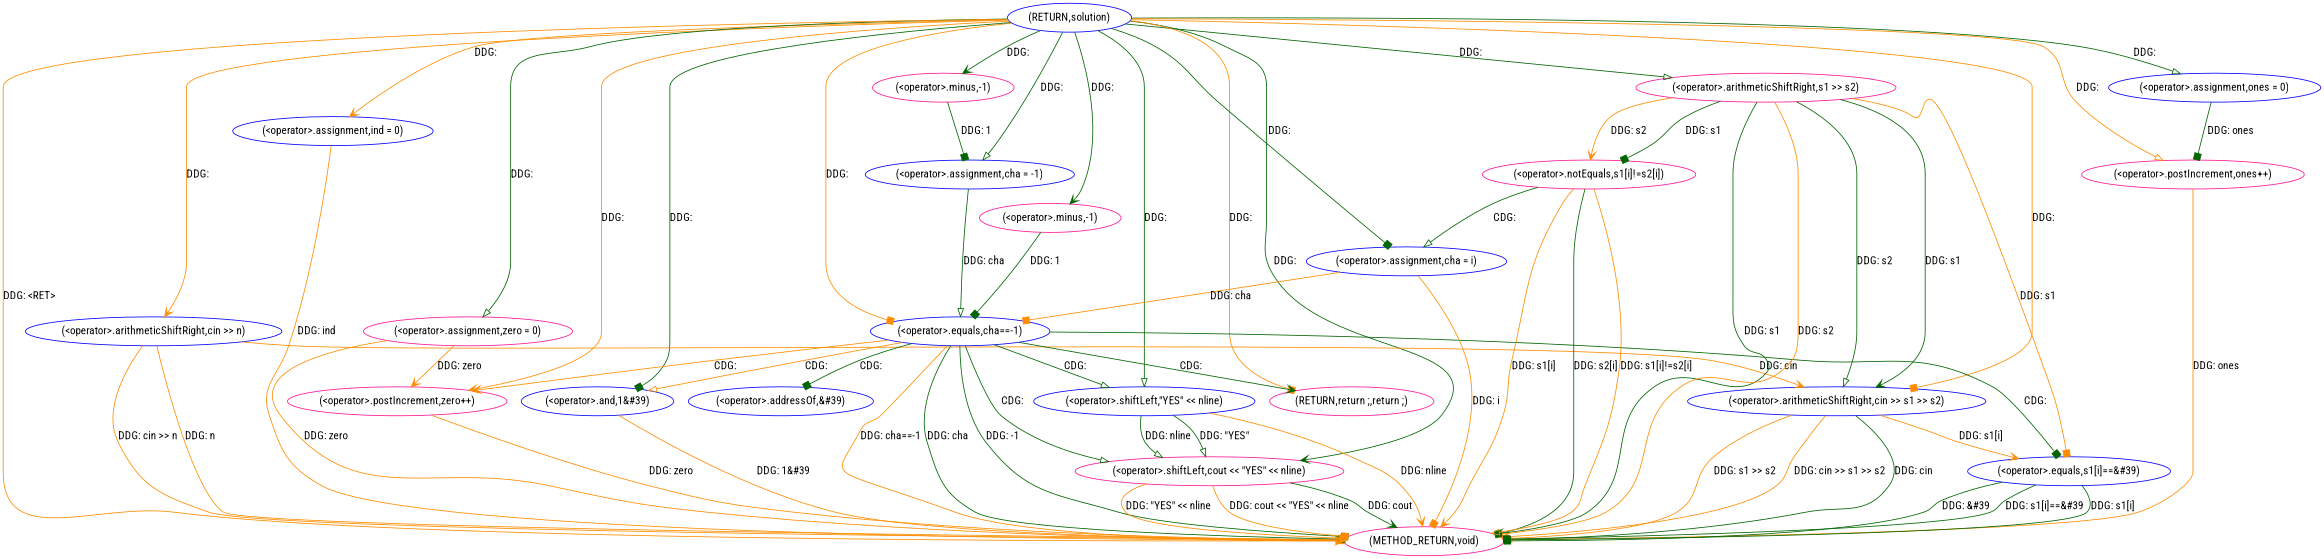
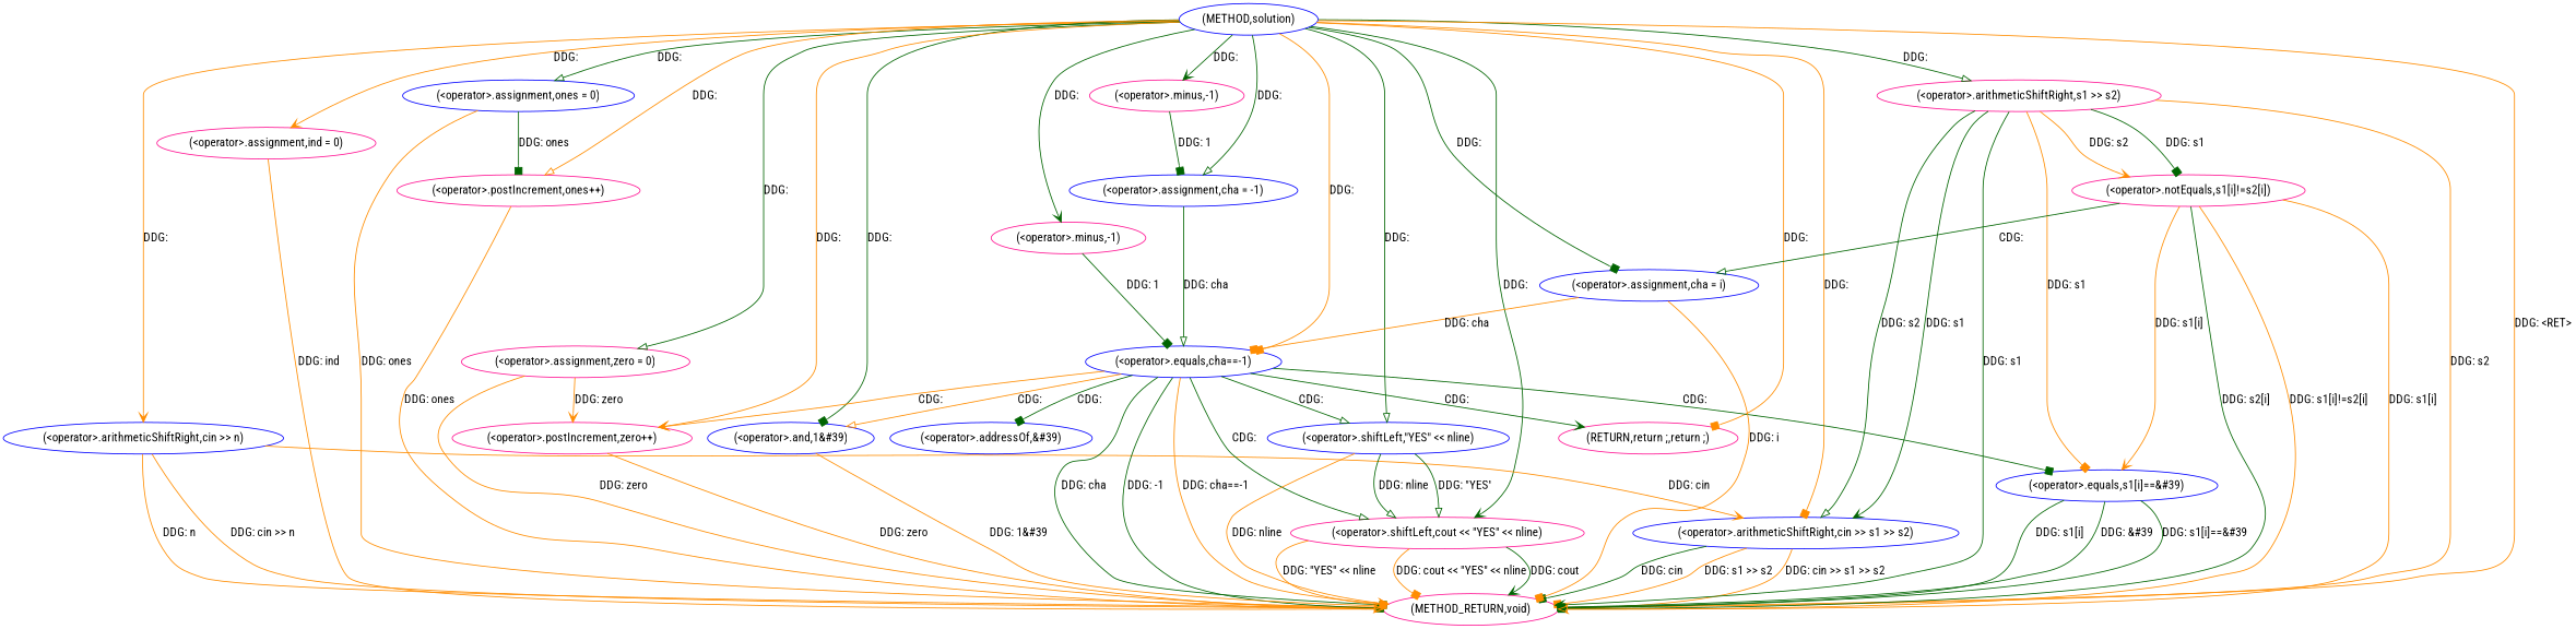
  digraph {
    fontname="Roboto Condensed"
    node [color=blue fontname="Roboto Condensed"]
    edge [arrowhead=box color=darkorange fontname="Roboto Condensed"]
-   n1 [label="(RETURN,solution)"]
+   n1 [label="(METHOD,solution)"]
    n2 [label="(<operator>.arithmeticShiftRight,cin >> n)"]
    n3 [label="(<operator>.arithmeticShiftRight,cin >> s1 >> s2)"]
    n4 [label="(<operator>.assignment,cha = -1)"]
-   n5 [label="(<operator>.assignment,ind = 0)"]
+   n5 [color=deeppink label="(<operator>.assignment,ind = 0)"]
    n6 [label="(<operator>.assignment,ones = 0)"]
    n7 [color=deeppink label="(<operator>.assignment,zero = 0)"]
    n8 [label="(<operator>.equals,cha==-1)"]
    n9 [label="(<operator>.and,1&#39)"]
    n10 [color=deeppink label="(<operator>.postIncrement,ones++)"]
    n11 [color=deeppink label="(<operator>.arithmeticShiftRight,s1 >> s2)"]
    n12 [color=deeppink label="(<operator>.minus,-1)"]
    n13 [color=deeppink label="(<operator>.shiftLeft,cout << \"YES\" << nline)"]
    n14 [color=deeppink label="(RETURN,return ;,return ;)"]
    n15 [color=deeppink label="(<operator>.postIncrement,zero++)"]
    n16 [label="(<operator>.assignment,cha = i)"]
    n17 [color=deeppink label="(<operator>.minus,-1)"]
    n18 [label="(<operator>.shiftLeft,\"YES\" << nline)"]
    n19 [color=deeppink label="(METHOD_RETURN,void)"]
    n20 [label="(<operator>.equals,s1[i]==&#39)"]
    n21 [label="(<operator>.addressOf,&#39)"]
    n22 [color=deeppink label="(<operator>.notEquals,s1[i]!=s2[i])"]
    n1 -> n2 [arrowhead=vee label="DDG: "]
    n1 -> n3 [label="DDG: "]
    n1 -> n4 [arrowhead=onormal color=darkgreen label="DDG: "]
    n1 -> n5 [arrowhead=vee label="DDG: "]
    n1 -> n6 [arrowhead=onormal color=darkgreen label="DDG: "]
    n1 -> n7 [arrowhead=onormal color=darkgreen label="DDG: "]
    n1 -> n8 [label="DDG: "]
    n1 -> n9 [color=darkgreen label="DDG: "]
    n1 -> n10 [arrowhead=onormal label="DDG: "]
    n1 -> n11 [arrowhead=onormal color=darkgreen label="DDG: "]
    n1 -> n12 [arrowhead=vee color=darkgreen label="DDG: "]
    n1 -> n13 [arrowhead=vee color=darkgreen label="DDG: "]
    n1 -> n14 [label="DDG: "]
    n1 -> n15 [arrowhead=vee label="DDG: "]
    n1 -> n16 [color=darkgreen label="DDG: "]
    n1 -> n17 [arrowhead=vee color=darkgreen label="DDG: "]
    n1 -> n18 [arrowhead=onormal color=darkgreen label="DDG: "]
    n1 -> n19 [arrowhead=onormal label="DDG: <RET>"]
    n2 -> n3 [arrowhead=vee label="DDG: cin"]
    n2 -> n19 [arrowhead=onormal label="DDG: n"]
    n2 -> n19 [arrowhead=vee label="DDG: cin >> n"]
    n3 -> n19 [color=darkgreen label="DDG: cin"]
    n3 -> n19 [label="DDG: s1 >> s2"]
    n3 -> n19 [arrowhead=vee label="DDG: cin >> s1 >> s2"]
    n4 -> n8 [arrowhead=onormal color=darkgreen label="DDG: cha"]
    n5 -> n19 [arrowhead=onormal label="DDG: ind"]
    n6 -> n10 [color=darkgreen label="DDG: ones"]
+   n6 -> n19 [arrowhead=vee label="DDG: ones"]
    n7 -> n15 [arrowhead=vee label="DDG: zero"]
    n7 -> n19 [label="DDG: zero"]
    n8 -> n9 [arrowhead=onormal label="CDG: "]
    n8 -> n13 [arrowhead=onormal color=darkgreen label="CDG: "]
    n8 -> n14 [arrowhead=vee color=darkgreen label="CDG: "]
    n8 -> n15 [arrowhead=vee label="CDG: "]
    n8 -> n18 [arrowhead=onormal color=darkgreen label="CDG: "]
    n8 -> n19 [color=darkgreen label="DDG: cha"]
    n8 -> n19 [color=darkgreen label="DDG: -1"]
    n8 -> n19 [arrowhead=vee label="DDG: cha==-1"]
    n8 -> n20 [color=darkgreen label="CDG: "]
    n8 -> n21 [color=darkgreen label="CDG: "]
    n9 -> n19 [arrowhead=onormal label="DDG: 1&#39"]
    n10 -> n19 [arrowhead=onormal label="DDG: ones"]
    n11 -> n3 [arrowhead=vee color=darkgreen label="DDG: s1"]
    n11 -> n3 [arrowhead=onormal color=darkgreen label="DDG: s2"]
    n11 -> n19 [arrowhead=vee color=darkgreen label="DDG: s1"]
    n11 -> n19 [label="DDG: s2"]
    n11 -> n20 [label="DDG: s1"]
    n11 -> n22 [color=darkgreen label="DDG: s1"]
    n11 -> n22 [arrowhead=vee label="DDG: s2"]
    n12 -> n4 [color=darkgreen label="DDG: 1"]
    n13 -> n19 [label="DDG: \"YES\" << nline"]
    n13 -> n19 [label="DDG: cout << \"YES\" << nline"]
    n13 -> n19 [arrowhead=vee color=darkgreen label="DDG: cout"]
    n15 -> n19 [arrowhead=onormal label="DDG: zero"]
    n16 -> n8 [label="DDG: cha"]
    n16 -> n19 [label="DDG: i"]
    n17 -> n8 [color=darkgreen label="DDG: 1"]
    n18 -> n13 [arrowhead=onormal color=darkgreen label="DDG: nline"]
    n18 -> n13 [arrowhead=onormal color=darkgreen label="DDG: \"YES\""]
    n18 -> n19 [arrowhead=vee label="DDG: nline"]
    n20 -> n19 [color=darkgreen label="DDG: s1[i]"]
    n20 -> n19 [color=darkgreen label="DDG: &#39"]
    n20 -> n19 [color=darkgreen label="DDG: s1[i]==&#39"]
    n22 -> n16 [arrowhead=onormal color=darkgreen label="CDG: "]
    n22 -> n19 [arrowhead=vee label="DDG: s1[i]"]
    n22 -> n19 [color=darkgreen label="DDG: s2[i]"]
    n22 -> n19 [arrowhead=onormal label="DDG: s1[i]!=s2[i]"]
-   n3 -> n20 [arrowhead=vee label="DDG: s1[i]"]
+   n22 -> n20 [arrowhead=vee label="DDG: s1[i]"]
  }
